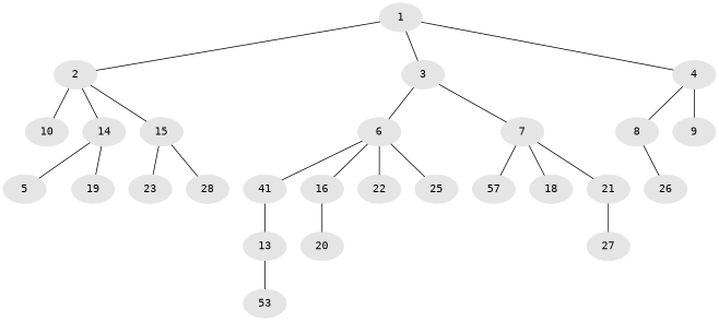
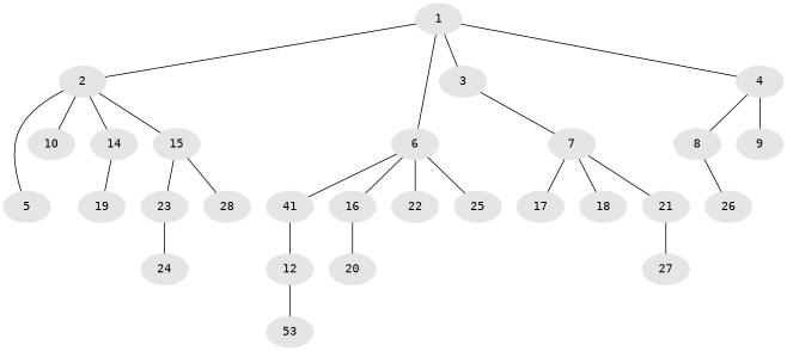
  graph {
    fontname="DejaVu Sans Mono"
    node [color=gray90 fontname="DejaVu Sans Mono" style=filled]
    edge [fontname="DejaVu Sans Mono" weight=1.0]
    1
    2
    3
    4
    5
    10
    14
    15
    6
    7
    8
    9
    19
    n14 [label=41]
    16
    22
    25
-   17 [label=57]
+   17
    18
    21
    26
-   12 [label=13]
+   12
    20
    27
    23
    28
    n27 [label=53]
+   24
    1 -- 2
    1 -- 3
    1 -- 4
-   14 -- 5
+   2 -- 5
    2 -- 10 [weight=2.0]
    2 -- 14
    2 -- 15
-   3 -- 6
+   1 -- 6
    3 -- 7
    4 -- 8
    4 -- 9 [weight=4.0]
    14 -- 19
    15 -- 23
    15 -- 28
    6 -- n14
    6 -- 16
    6 -- 22
    6 -- 25
    7 -- 17
    7 -- 18
    7 -- 21
    8 -- 26
    n14 -- 12
    16 -- 20
    21 -- 27
    12 -- n27
+   23 -- 24 [weight=2.0]
  }
